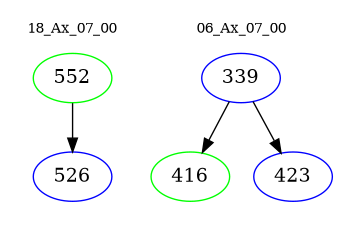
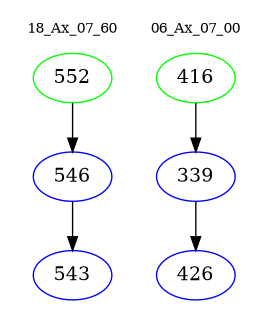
  digraph {
    node [color=blue]
    edge [color=black]
    n1 [color=green label=552]
-   n2 [label=526]
+   n2 [label=546]
+   n3 [label=543]
    n4 [color=green label=416]
    n5 [label=339]
-   n6 [label=423]
+   n6 [label=426]
    subgraph cluster_1 {
      color=white
      fontsize=10
-     label="18_Ax_07_00"
+     label="18_Ax_07_60"
      n1
      n2
+     n3
    }
    subgraph cluster_2 {
      color=white
      fontsize=10
      label="06_Ax_07_00"
      n4
      n5
      n6
    }
    n1 -> n2
-   n5 -> n4
+   n2 -> n3
+   n4 -> n5
    n5 -> n6
  }
